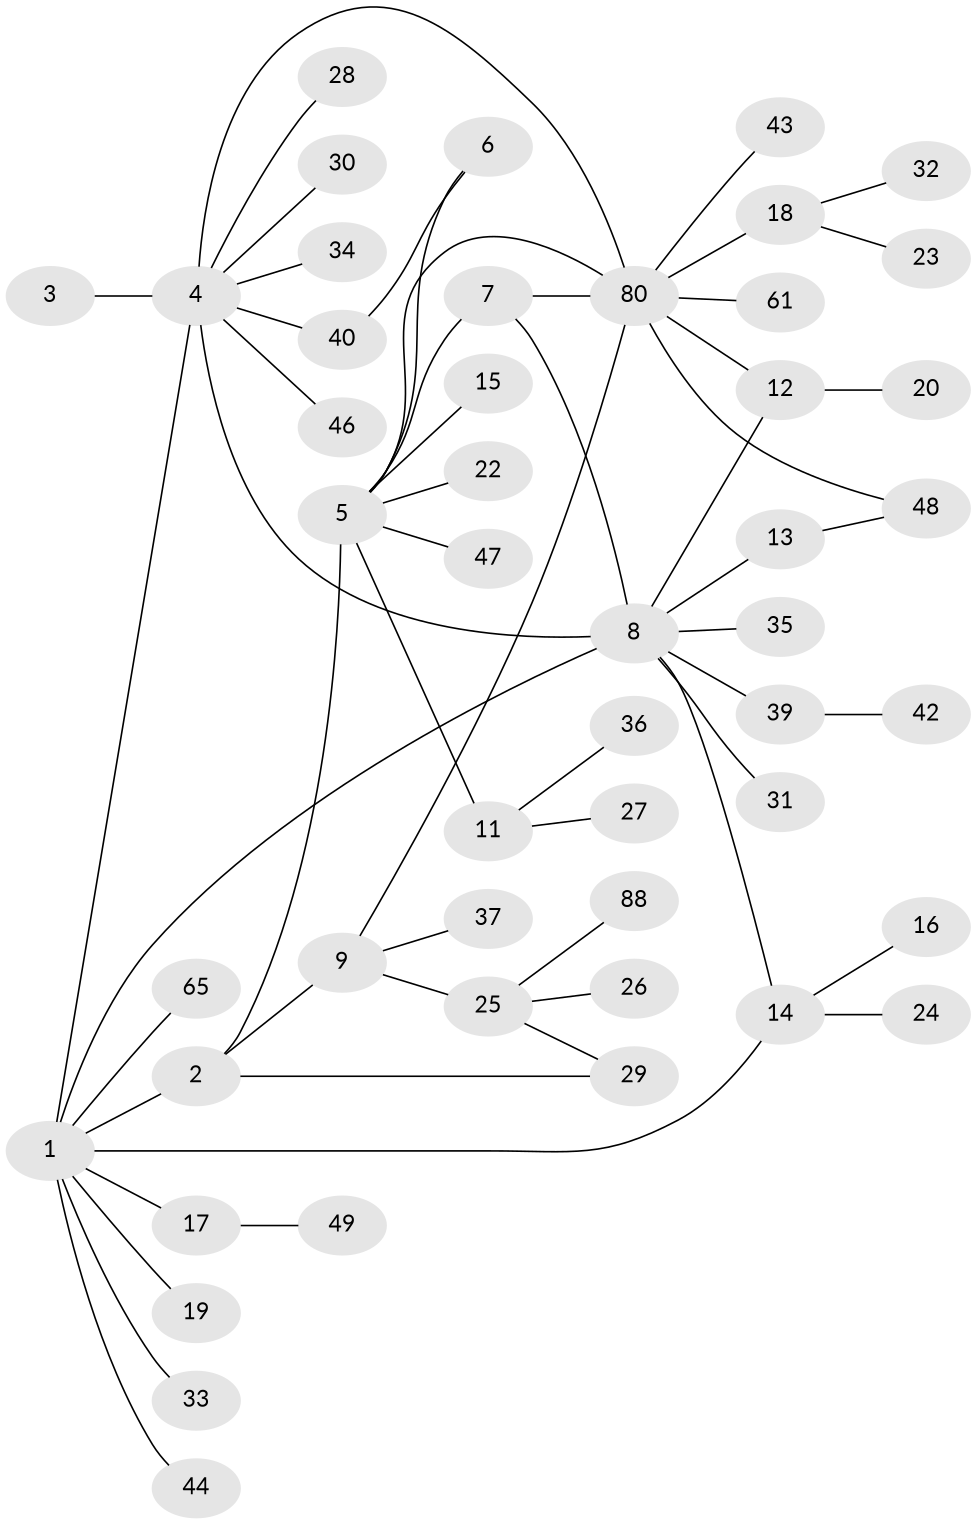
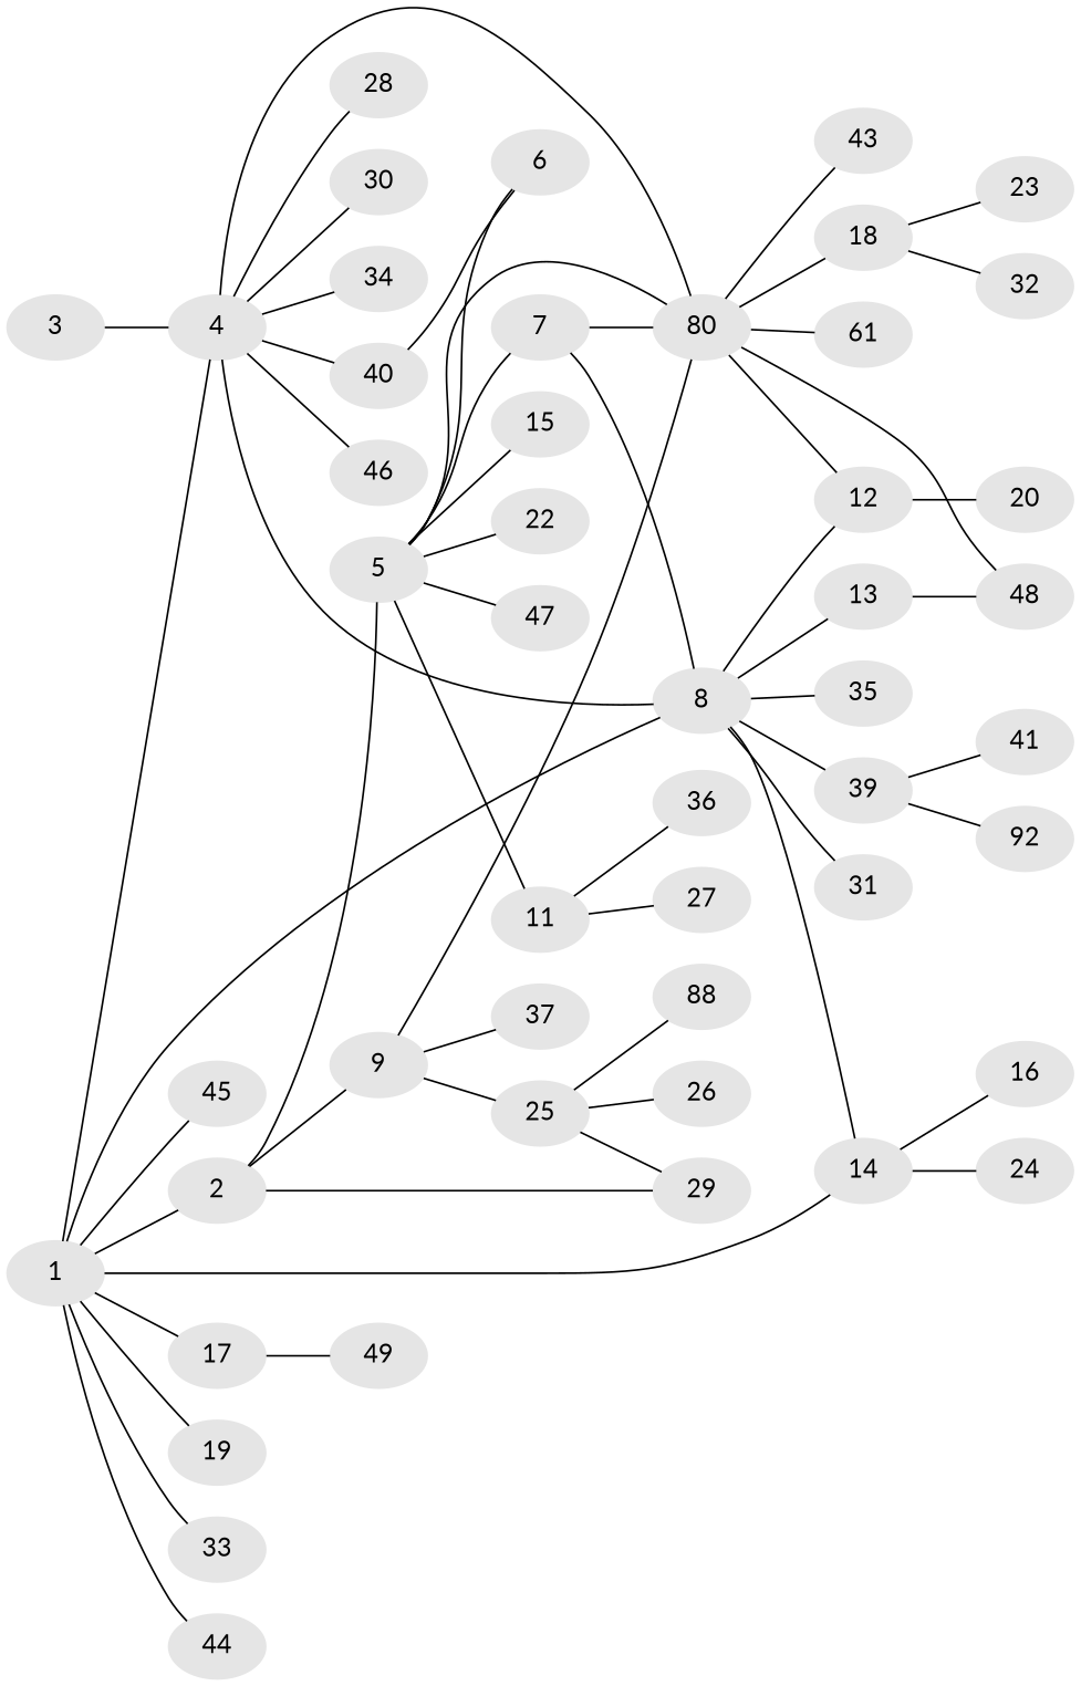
  graph {
    fontname=Lato
    rankdir=LR
    node [color=gray90 fontname=Lato style=filled]
    edge [fontname=Lato]
    1
    2
    4
    8
    14
    17
    19
    33
    44
-   45 [label=65]
+   45
    5
    9
    29
    n14 [label=80]
    28
    30
    34
    40
    46
    12
    13
    31
    35
    39
    16
    24
    49
    6
    7
    11
    15
    22
    47
    25
    37
    3
    18
    n38 [label=61]
    43
    48
    27
    36
    20
-   42
+   41
+   42 [label=92]
    26
    n47 [label=88]
    23
    32
    1 -- 2
    1 -- 4
    1 -- 8
    1 -- 14
    1 -- 17
    1 -- 19
    1 -- 33
    1 -- 44
    1 -- 45
    2 -- 5
    2 -- 9
    2 -- 29
    4 -- 8
    4 -- n14
    4 -- 28
    4 -- 30
    4 -- 34
    4 -- 40
    4 -- 46
    8 -- 14
    8 -- 12
    8 -- 13
    8 -- 31
    8 -- 35
    8 -- 39
    14 -- 16
    14 -- 24
    17 -- 49
    5 -- n14
    5 -- 6
    5 -- 7
    5 -- 11
    5 -- 15
    5 -- 22
    5 -- 47
    9 -- n14
    9 -- 25
    9 -- 37
    n14 -- 12
    n14 -- 18
    n14 -- n38
    n14 -- 43
    n14 -- 48
    40 -- 6
    12 -- 20
    13 -- 48
+   39 -- 41
    39 -- 42
    7 -- 8
    7 -- n14
    11 -- 27
    11 -- 36
    25 -- 29
    25 -- 26
    25 -- n47
    3 -- 4
    18 -- 23
    18 -- 32
  }
